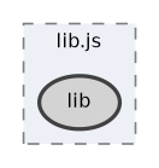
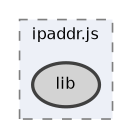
  digraph {
    compound=true
    rankdir=LR
    n1 [color=grey25 fillcolor=lightgrey fontname=Helvetica fontsize=10 height=0.2 label=lib shape=ellipse style="filled,bold" width=0.4]
    subgraph cluster_1 {
      bgcolor="#edf0f7"
      fontname=Helvetica
      fontsize=10
-     label="lib.js"
+     label="ipaddr.js"
      pencolor=grey50
      style="filled,dashed"
      n1
    }
  }
